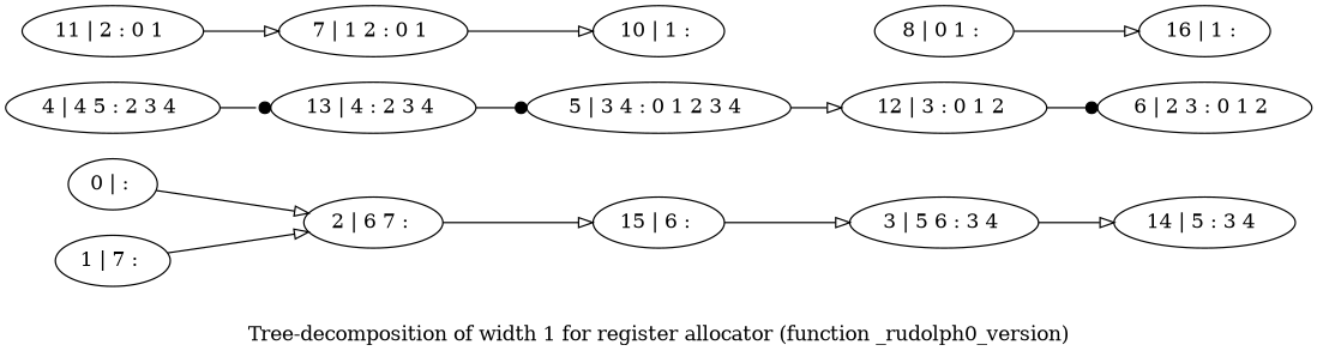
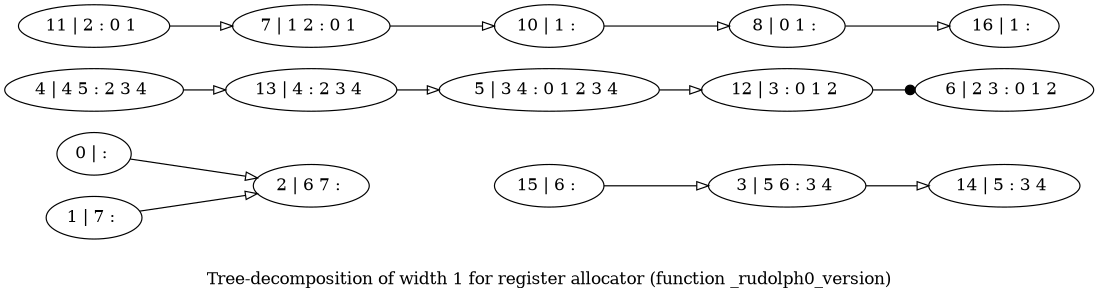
  digraph {
    label="Tree-decomposition of width 1 for register allocator (function _rudolph0_version)"
    rankdir=LR
    edge [arrowhead=onormal]
    n1 [label="0 | : "]
    n2 [label="2 | 6 7 : "]
    n3 [label="1 | 7 : "]
    n4 [label="15 | 6 : "]
    n5 [label="3 | 5 6 : 3 4 "]
    n6 [label="14 | 5 : 3 4 "]
    n7 [label="4 | 4 5 : 2 3 4 "]
    n8 [label="13 | 4 : 2 3 4 "]
    n9 [label="5 | 3 4 : 0 1 2 3 4 "]
    n10 [label="12 | 3 : 0 1 2 "]
    n11 [label="6 | 2 3 : 0 1 2 "]
    n12 [label="11 | 2 : 0 1 "]
    n13 [label="7 | 1 2 : 0 1 "]
    n14 [label="10 | 1 : "]
    n15 [label="8 | 0 1 : "]
    n16 [label="16 | 1 : "]
    n1 -> n2
-   n2 -> n4
    n3 -> n2
    n4 -> n5
    n5 -> n6
-   n7 -> n8 [arrowhead=dot]
-   n8 -> n9 [arrowhead=dot]
+   n7 -> n8
+   n8 -> n9
    n9 -> n10
    n10 -> n11 [arrowhead=dot]
    n12 -> n13
    n13 -> n14
+   n14 -> n15
    n15 -> n16
  }
